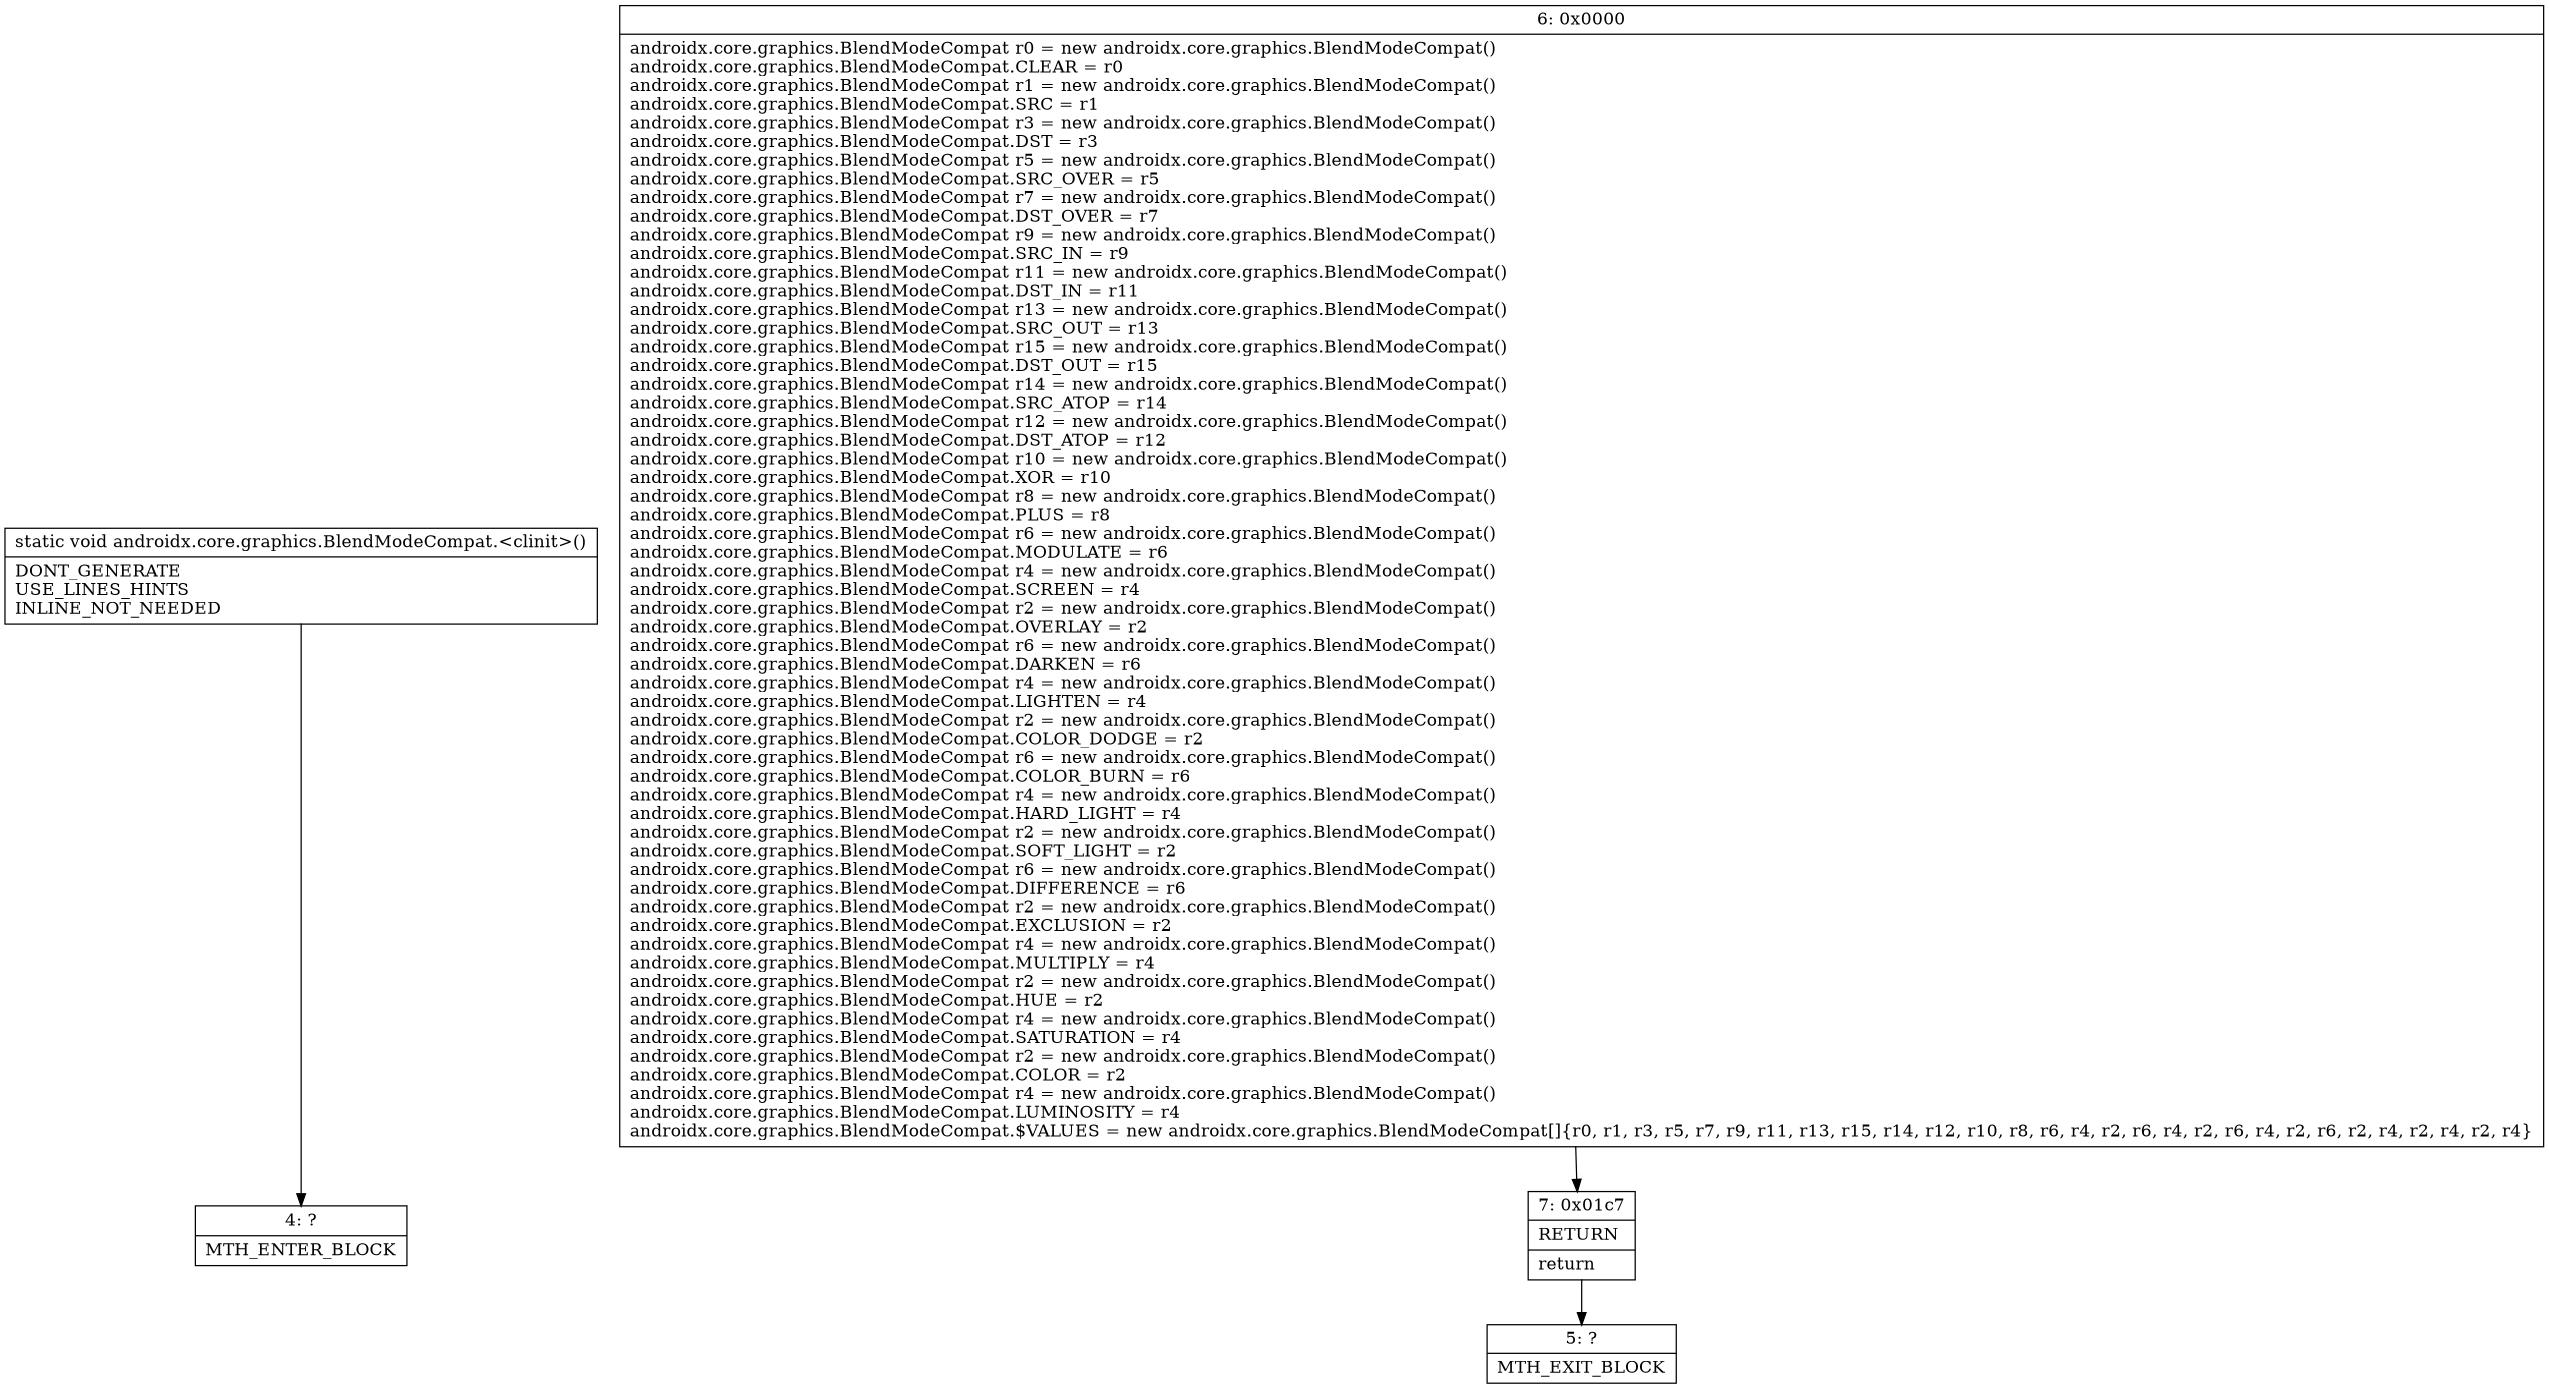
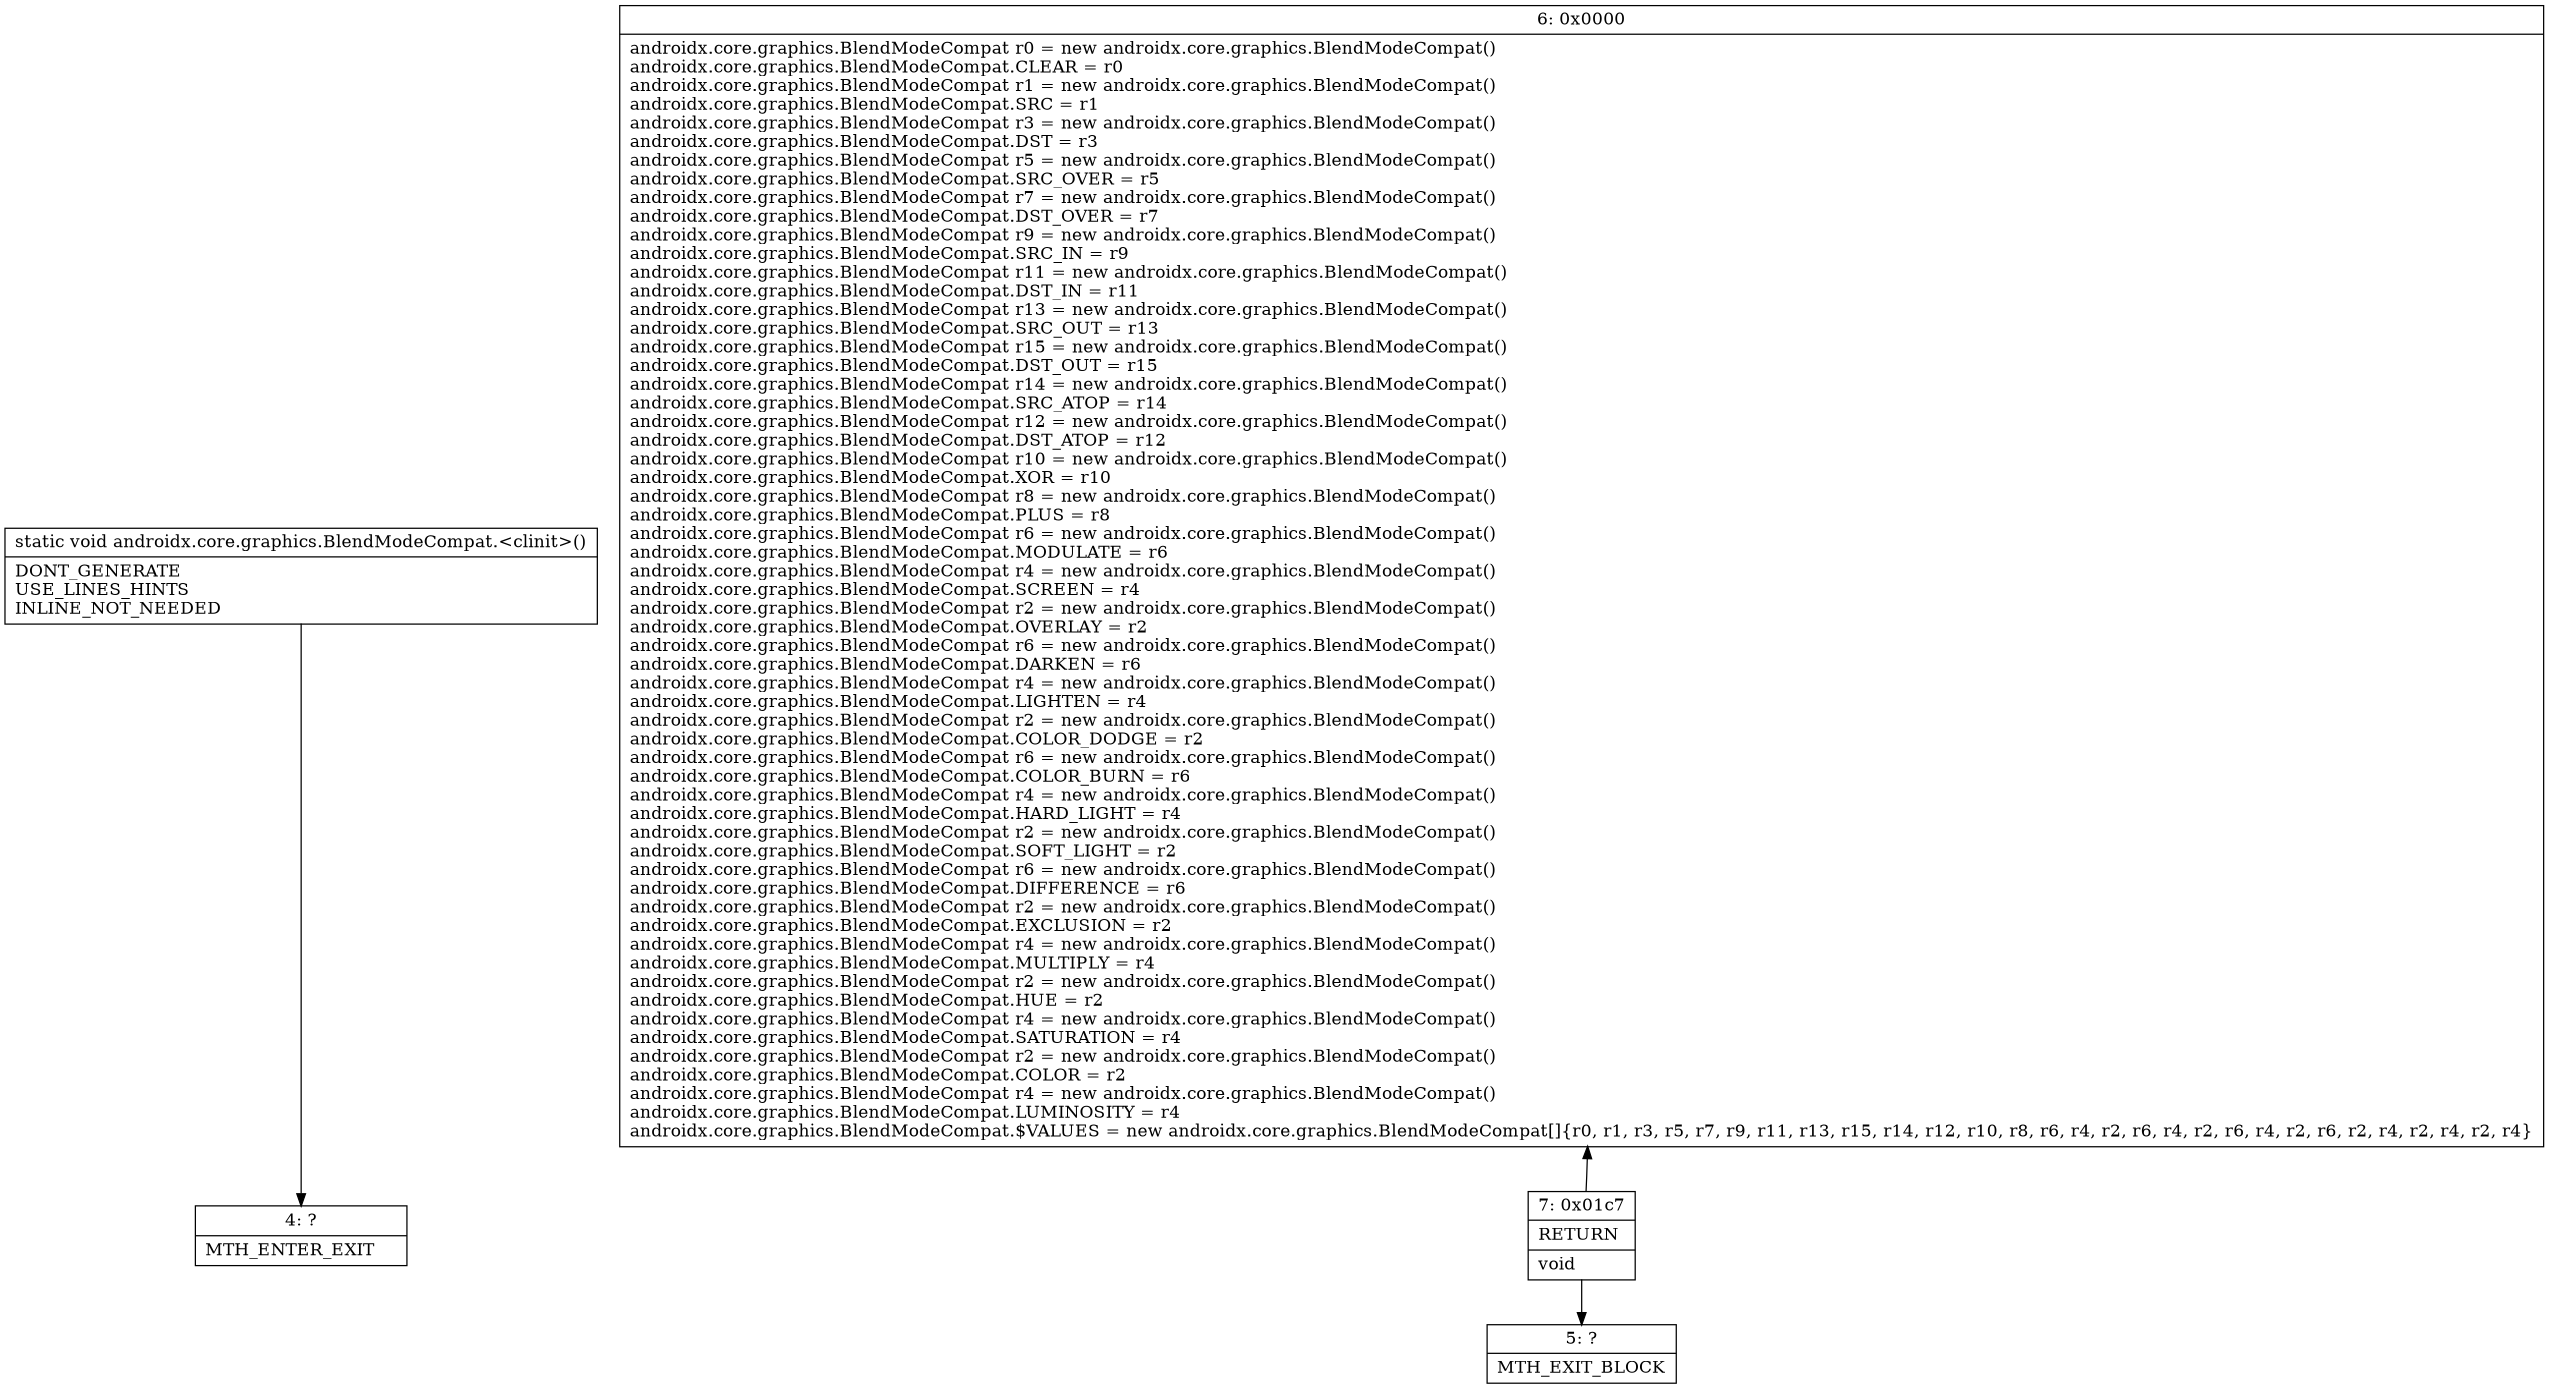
  digraph {
    node [shape=record]
-   n1 [label="{4\:\ ?|MTH_ENTER_BLOCK\l}"]
+   n1 [label="{4\:\ ?|MTH_ENTER_EXIT\l}"]
    n2 [label="{6\:\ 0x0000|androidx.core.graphics.BlendModeCompat r0 = new androidx.core.graphics.BlendModeCompat()\landroidx.core.graphics.BlendModeCompat.CLEAR = r0\landroidx.core.graphics.BlendModeCompat r1 = new androidx.core.graphics.BlendModeCompat()\landroidx.core.graphics.BlendModeCompat.SRC = r1\landroidx.core.graphics.BlendModeCompat r3 = new androidx.core.graphics.BlendModeCompat()\landroidx.core.graphics.BlendModeCompat.DST = r3\landroidx.core.graphics.BlendModeCompat r5 = new androidx.core.graphics.BlendModeCompat()\landroidx.core.graphics.BlendModeCompat.SRC_OVER = r5\landroidx.core.graphics.BlendModeCompat r7 = new androidx.core.graphics.BlendModeCompat()\landroidx.core.graphics.BlendModeCompat.DST_OVER = r7\landroidx.core.graphics.BlendModeCompat r9 = new androidx.core.graphics.BlendModeCompat()\landroidx.core.graphics.BlendModeCompat.SRC_IN = r9\landroidx.core.graphics.BlendModeCompat r11 = new androidx.core.graphics.BlendModeCompat()\landroidx.core.graphics.BlendModeCompat.DST_IN = r11\landroidx.core.graphics.BlendModeCompat r13 = new androidx.core.graphics.BlendModeCompat()\landroidx.core.graphics.BlendModeCompat.SRC_OUT = r13\landroidx.core.graphics.BlendModeCompat r15 = new androidx.core.graphics.BlendModeCompat()\landroidx.core.graphics.BlendModeCompat.DST_OUT = r15\landroidx.core.graphics.BlendModeCompat r14 = new androidx.core.graphics.BlendModeCompat()\landroidx.core.graphics.BlendModeCompat.SRC_ATOP = r14\landroidx.core.graphics.BlendModeCompat r12 = new androidx.core.graphics.BlendModeCompat()\landroidx.core.graphics.BlendModeCompat.DST_ATOP = r12\landroidx.core.graphics.BlendModeCompat r10 = new androidx.core.graphics.BlendModeCompat()\landroidx.core.graphics.BlendModeCompat.XOR = r10\landroidx.core.graphics.BlendModeCompat r8 = new androidx.core.graphics.BlendModeCompat()\landroidx.core.graphics.BlendModeCompat.PLUS = r8\landroidx.core.graphics.BlendModeCompat r6 = new androidx.core.graphics.BlendModeCompat()\landroidx.core.graphics.BlendModeCompat.MODULATE = r6\landroidx.core.graphics.BlendModeCompat r4 = new androidx.core.graphics.BlendModeCompat()\landroidx.core.graphics.BlendModeCompat.SCREEN = r4\landroidx.core.graphics.BlendModeCompat r2 = new androidx.core.graphics.BlendModeCompat()\landroidx.core.graphics.BlendModeCompat.OVERLAY = r2\landroidx.core.graphics.BlendModeCompat r6 = new androidx.core.graphics.BlendModeCompat()\landroidx.core.graphics.BlendModeCompat.DARKEN = r6\landroidx.core.graphics.BlendModeCompat r4 = new androidx.core.graphics.BlendModeCompat()\landroidx.core.graphics.BlendModeCompat.LIGHTEN = r4\landroidx.core.graphics.BlendModeCompat r2 = new androidx.core.graphics.BlendModeCompat()\landroidx.core.graphics.BlendModeCompat.COLOR_DODGE = r2\landroidx.core.graphics.BlendModeCompat r6 = new androidx.core.graphics.BlendModeCompat()\landroidx.core.graphics.BlendModeCompat.COLOR_BURN = r6\landroidx.core.graphics.BlendModeCompat r4 = new androidx.core.graphics.BlendModeCompat()\landroidx.core.graphics.BlendModeCompat.HARD_LIGHT = r4\landroidx.core.graphics.BlendModeCompat r2 = new androidx.core.graphics.BlendModeCompat()\landroidx.core.graphics.BlendModeCompat.SOFT_LIGHT = r2\landroidx.core.graphics.BlendModeCompat r6 = new androidx.core.graphics.BlendModeCompat()\landroidx.core.graphics.BlendModeCompat.DIFFERENCE = r6\landroidx.core.graphics.BlendModeCompat r2 = new androidx.core.graphics.BlendModeCompat()\landroidx.core.graphics.BlendModeCompat.EXCLUSION = r2\landroidx.core.graphics.BlendModeCompat r4 = new androidx.core.graphics.BlendModeCompat()\landroidx.core.graphics.BlendModeCompat.MULTIPLY = r4\landroidx.core.graphics.BlendModeCompat r2 = new androidx.core.graphics.BlendModeCompat()\landroidx.core.graphics.BlendModeCompat.HUE = r2\landroidx.core.graphics.BlendModeCompat r4 = new androidx.core.graphics.BlendModeCompat()\landroidx.core.graphics.BlendModeCompat.SATURATION = r4\landroidx.core.graphics.BlendModeCompat r2 = new androidx.core.graphics.BlendModeCompat()\landroidx.core.graphics.BlendModeCompat.COLOR = r2\landroidx.core.graphics.BlendModeCompat r4 = new androidx.core.graphics.BlendModeCompat()\landroidx.core.graphics.BlendModeCompat.LUMINOSITY = r4\landroidx.core.graphics.BlendModeCompat.$VALUES = new androidx.core.graphics.BlendModeCompat[]\{r0, r1, r3, r5, r7, r9, r11, r13, r15, r14, r12, r10, r8, r6, r4, r2, r6, r4, r2, r6, r4, r2, r6, r2, r4, r2, r4, r2, r4\}\l}"]
-   n3 [label="{7\:\ 0x01c7|RETURN\l|return\l}"]
+   n3 [label="{7\:\ 0x01c7|RETURN\l|void\l}"]
    n4 [label="{5\:\ ?|MTH_EXIT_BLOCK\l}"]
    n5 [label="{static void androidx.core.graphics.BlendModeCompat.\<clinit\>()  | DONT_GENERATE\lUSE_LINES_HINTS\lINLINE_NOT_NEEDED\l}"]
-   n2 -> n3
+   n3 -> n2
    n3 -> n4
    n5 -> n1
  }
